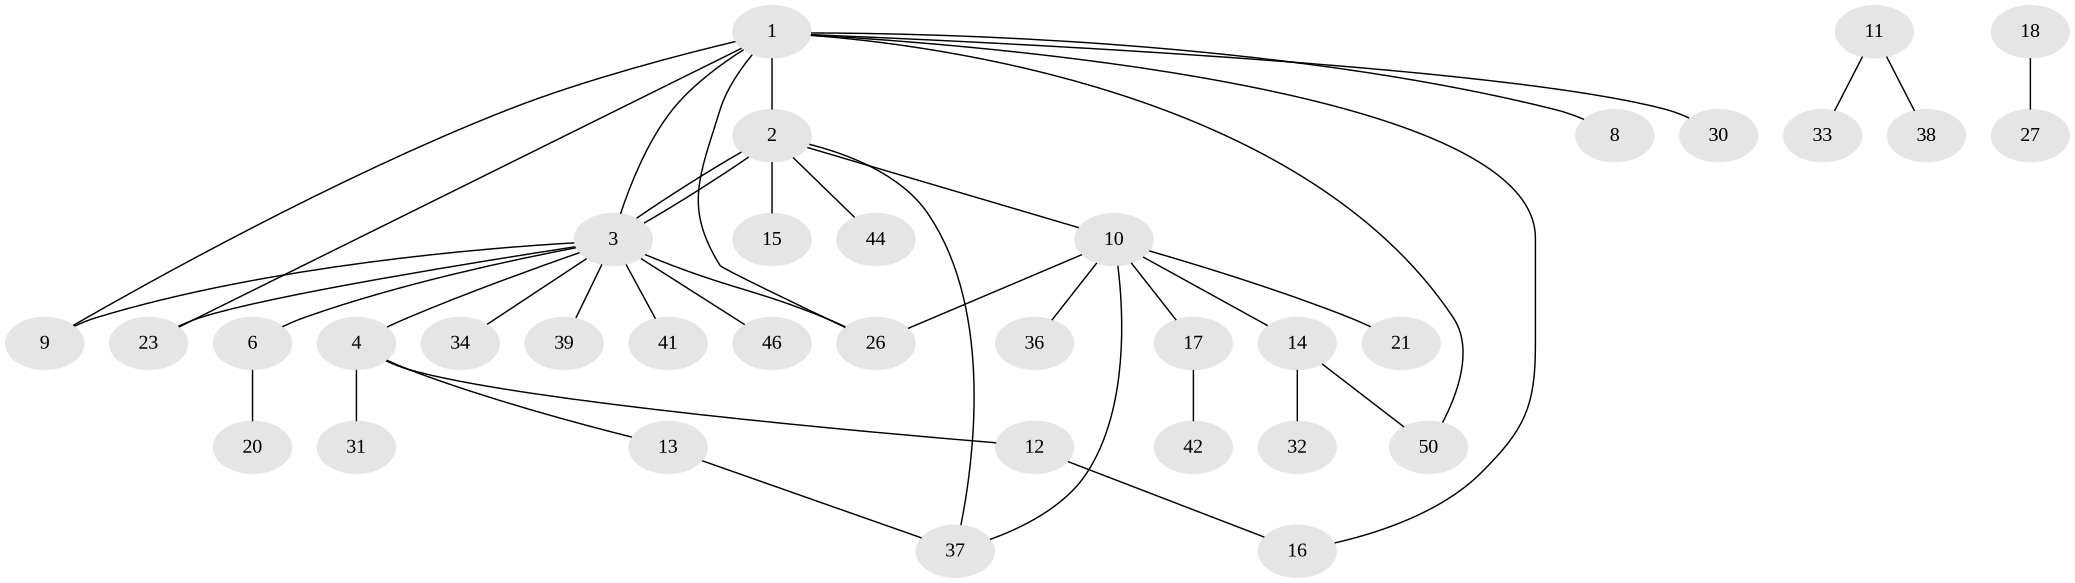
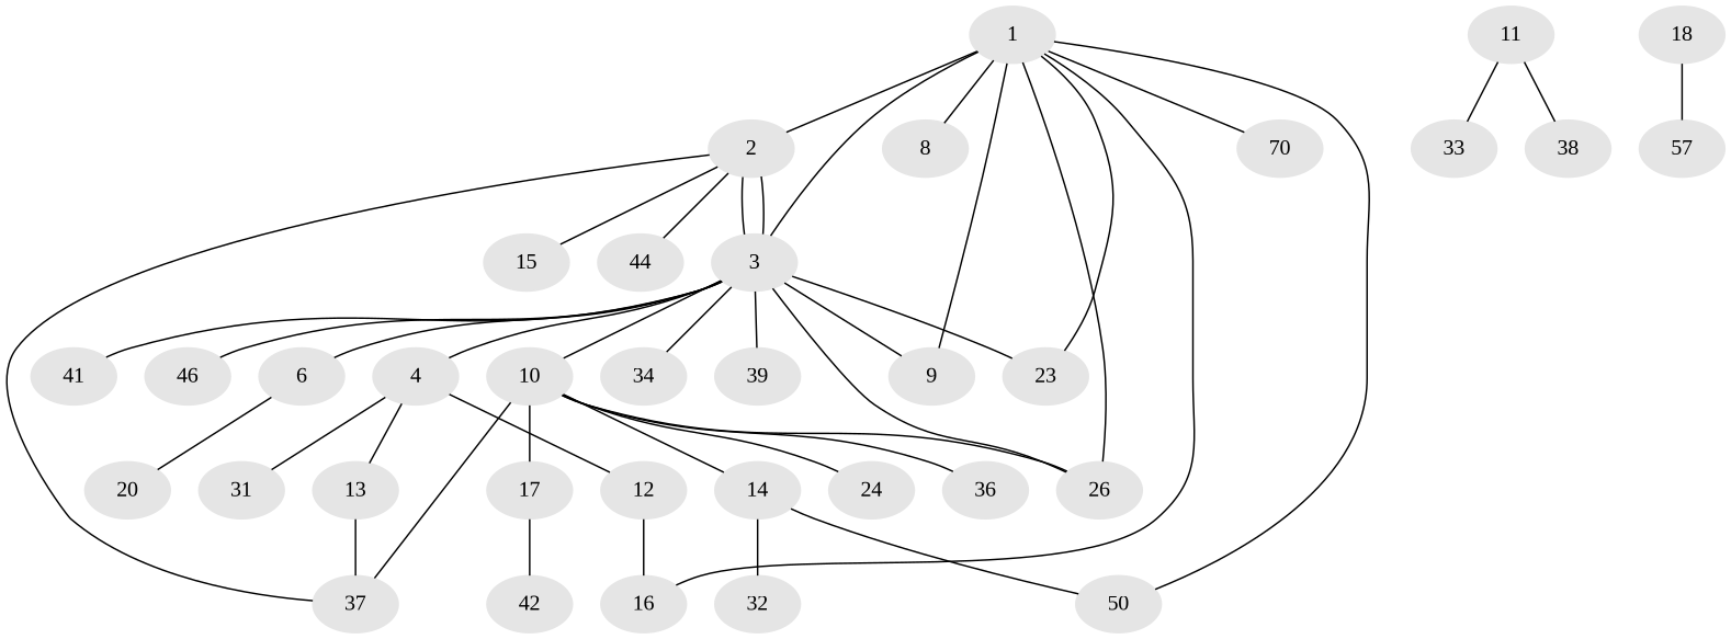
  graph {
    fontname="Liberation Serif"
    node [color=gray90 fontname="Liberation Serif" style=filled]
    edge [fontname="Liberation Serif"]
    1 [super="+5"]
    2 [super="+29"]
    3 [super="+7"]
    8
    9 [super="+19"]
    16
    23 [super="+48"]
    26 [super="+28"]
-   30
+   30 [label=70]
    50
    15
    37
    44
    4 [super="+47"]
    6 [super="+25"]
    10 [super="+35"]
    34
    39
    41
    46
    11 [super="+22"]
    33
    38
    12 [super="+49"]
    13 [super="+40"]
    31
    20
    14 [super="+43"]
    17 [super="+24"]
-   21
+   21 [label=24]
    36 [super="+45"]
    32
    42
    18
-   27
+   27 [label=57]
    1 -- 2 [weight=2]
    1 -- 3 [weight=2]
    1 -- 8
    1 -- 9
    1 -- 16
    1 -- 23
    1 -- 26
    1 -- 30
    1 -- 50
    2 -- 3
    2 -- 3
    2 -- 15
    2 -- 37
    2 -- 44
    3 -- 9
    3 -- 23
    3 -- 26
    3 -- 4
    3 -- 6
-   2 -- 10
+   3 -- 10
    3 -- 34
    3 -- 39
    3 -- 41
    3 -- 46
    4 -- 12
    4 -- 13
    4 -- 31
    6 -- 20
    10 -- 26
    10 -- 37
    10 -- 14
    10 -- 17
    10 -- 21
    10 -- 36
    11 -- 33
    11 -- 38
    12 -- 16
    13 -- 37
    14 -- 50
    14 -- 32
    17 -- 42
    18 -- 27
  }
